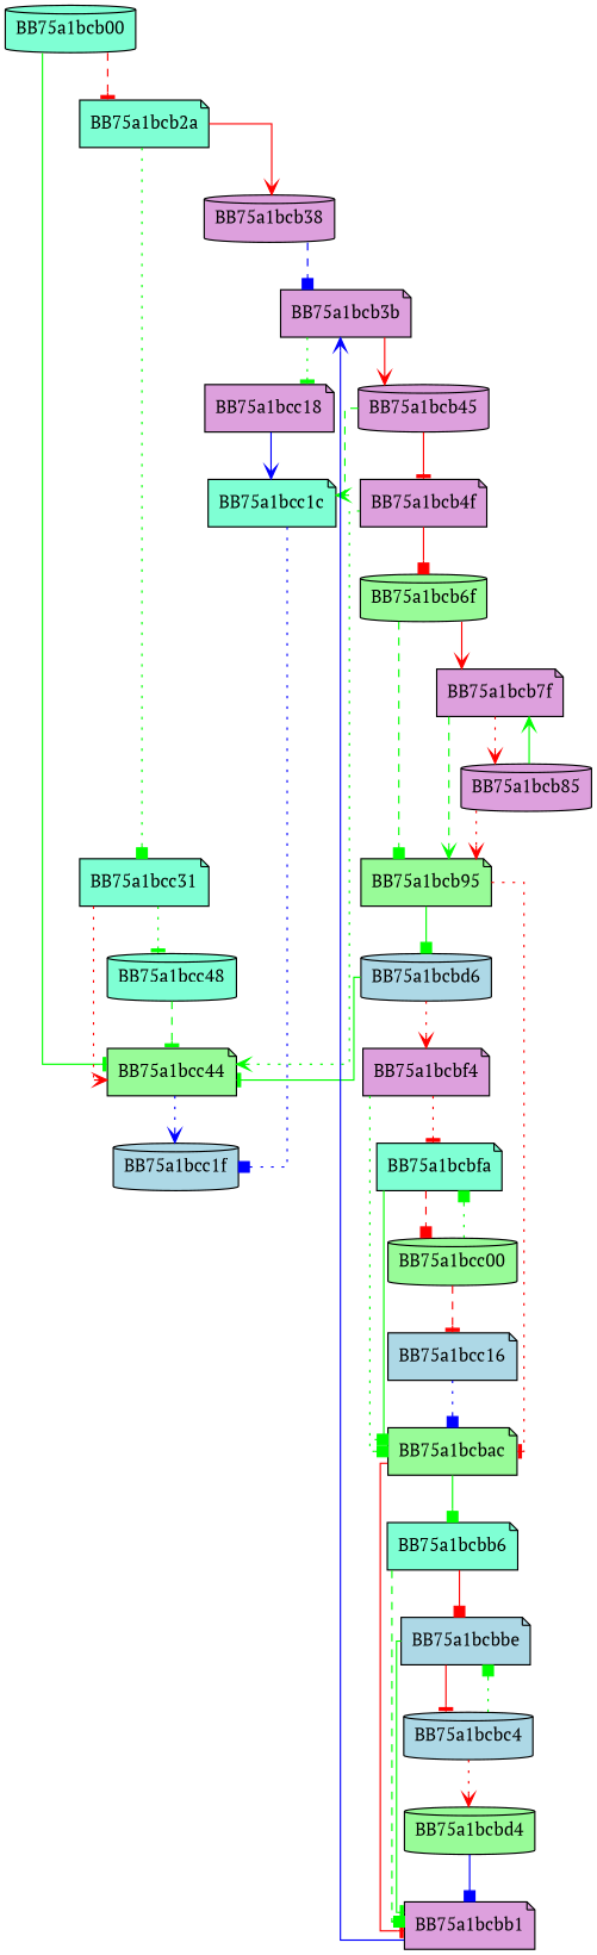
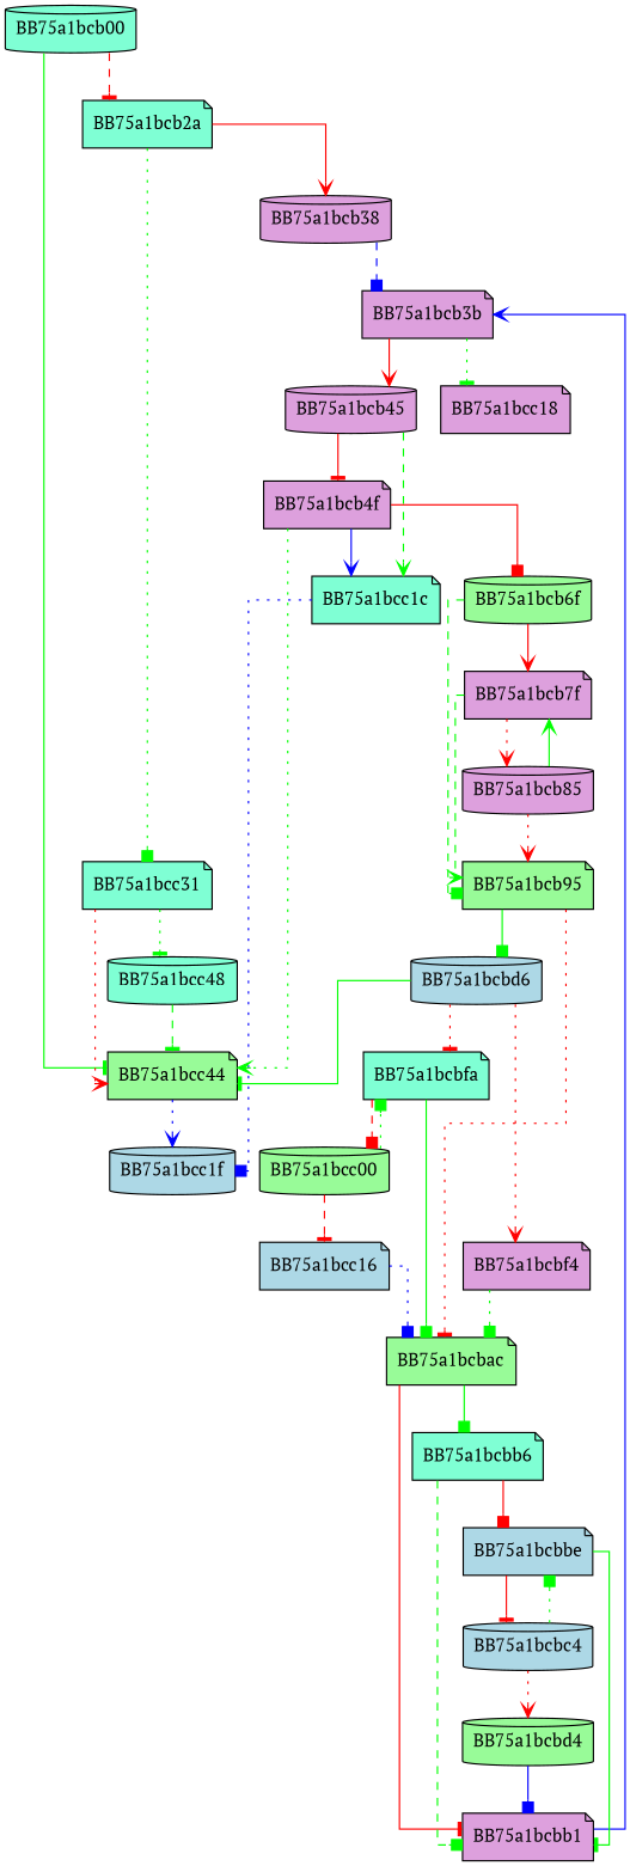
  digraph {
    fontname="PT Serif"
    splines=ortho
    node [fillcolor=plum fontname="PT Serif" shape=note style=filled]
    edge [arrowhead=box color=green fontname="PT Serif" style=solid]
    BB75a1bcb00 [fillcolor=aquamarine shape=cylinder]
    BB75a1bcc44 [fillcolor=palegreen]
    BB75a1bcb2a [fillcolor=aquamarine]
    BB75a1bcc1f [fillcolor=lightblue shape=cylinder]
    BB75a1bcc31 [fillcolor=aquamarine]
    BB75a1bcb38 [shape=cylinder]
    BB75a1bcc48 [fillcolor=aquamarine shape=cylinder]
    BB75a1bcb3b
    BB75a1bcc18
    BB75a1bcb45 [shape=cylinder]
    BB75a1bcc1c [fillcolor=aquamarine]
    BB75a1bcb4f
    BB75a1bcb6f [fillcolor=palegreen shape=cylinder]
    BB75a1bcb95 [fillcolor=palegreen]
    BB75a1bcb7f
    BB75a1bcbd6 [fillcolor=lightblue shape=cylinder]
    BB75a1bcbac [fillcolor=palegreen]
    BB75a1bcb85 [shape=cylinder]
    BB75a1bcbf4
    BB75a1bcbb6 [fillcolor=aquamarine]
    BB75a1bcbb1
    BB75a1bcbfa [fillcolor=aquamarine]
    BB75a1bcbbe [fillcolor=lightblue]
    BB75a1bcbc4 [fillcolor=lightblue shape=cylinder]
    BB75a1bcbd4 [fillcolor=palegreen shape=cylinder]
    BB75a1bcc00 [fillcolor=palegreen shape=cylinder]
    BB75a1bcc16 [fillcolor=lightblue]
    BB75a1bcb00 -> BB75a1bcc44 [arrowhead=tee]
    BB75a1bcb00 -> BB75a1bcb2a [arrowhead=tee color=red style=dashed]
    BB75a1bcc44 -> BB75a1bcc1f [arrowhead=vee color=blue style=dotted]
    BB75a1bcb2a -> BB75a1bcc31 [style=dotted]
    BB75a1bcb2a -> BB75a1bcb38 [arrowhead=vee color=red]
    BB75a1bcc31 -> BB75a1bcc44 [arrowhead=vee color=red style=dotted]
    BB75a1bcc31 -> BB75a1bcc48 [arrowhead=tee style=dotted]
    BB75a1bcb38 -> BB75a1bcb3b [color=blue style=dashed]
    BB75a1bcc48 -> BB75a1bcc44 [arrowhead=tee style=dashed]
    BB75a1bcb3b -> BB75a1bcc18 [arrowhead=tee style=dotted]
    BB75a1bcb3b -> BB75a1bcb45 [arrowhead=vee color=red]
-   BB75a1bcc18 -> BB75a1bcc1c [arrowhead=vee color=blue]
+   BB75a1bcb4f -> BB75a1bcc1c [arrowhead=vee color=blue]
    BB75a1bcb45 -> BB75a1bcc1c [arrowhead=vee style=dashed]
    BB75a1bcb45 -> BB75a1bcb4f [arrowhead=tee color=red]
    BB75a1bcc1c -> BB75a1bcc1f [color=blue style=dotted]
    BB75a1bcb4f -> BB75a1bcc44 [arrowhead=vee style=dotted]
    BB75a1bcb4f -> BB75a1bcb6f [color=red]
    BB75a1bcb6f -> BB75a1bcb95 [style=dashed]
    BB75a1bcb6f -> BB75a1bcb7f [arrowhead=vee color=red]
    BB75a1bcb95 -> BB75a1bcbd6
    BB75a1bcb95 -> BB75a1bcbac [arrowhead=tee color=red style=dotted]
    BB75a1bcb7f -> BB75a1bcb95 [arrowhead=vee style=dashed]
    BB75a1bcb7f -> BB75a1bcb85 [arrowhead=vee color=red style=dotted]
    BB75a1bcbd6 -> BB75a1bcc44 [arrowhead=tee]
    BB75a1bcbd6 -> BB75a1bcbf4 [arrowhead=vee color=red style=dotted]
    BB75a1bcbac -> BB75a1bcbb6
    BB75a1bcbac -> BB75a1bcbb1 [arrowhead=tee color=red]
    BB75a1bcb85 -> BB75a1bcb95 [arrowhead=vee color=red style=dotted]
    BB75a1bcb85 -> BB75a1bcb7f [arrowhead=vee]
    BB75a1bcbf4 -> BB75a1bcbac [style=dotted]
-   BB75a1bcbf4 -> BB75a1bcbfa [arrowhead=tee color=red style=dotted]
+   BB75a1bcbd6 -> BB75a1bcbfa [arrowhead=tee color=red style=dotted]
    BB75a1bcbb6 -> BB75a1bcbb1 [style=dashed]
    BB75a1bcbb6 -> BB75a1bcbbe [color=red]
    BB75a1bcbb1 -> BB75a1bcb3b [arrowhead=vee color=blue]
    BB75a1bcbfa -> BB75a1bcbac
    BB75a1bcbfa -> BB75a1bcc00 [color=red style=dashed]
    BB75a1bcbbe -> BB75a1bcbb1 [arrowhead=tee]
    BB75a1bcbbe -> BB75a1bcbc4 [arrowhead=tee color=red]
    BB75a1bcbc4 -> BB75a1bcbbe [style=dotted]
    BB75a1bcbc4 -> BB75a1bcbd4 [arrowhead=vee color=red style=dotted]
    BB75a1bcbd4 -> BB75a1bcbb1 [color=blue]
    BB75a1bcc00 -> BB75a1bcbfa [style=dotted]
    BB75a1bcc00 -> BB75a1bcc16 [arrowhead=tee color=red style=dashed]
    BB75a1bcc16 -> BB75a1bcbac [color=blue style=dotted]
  }
